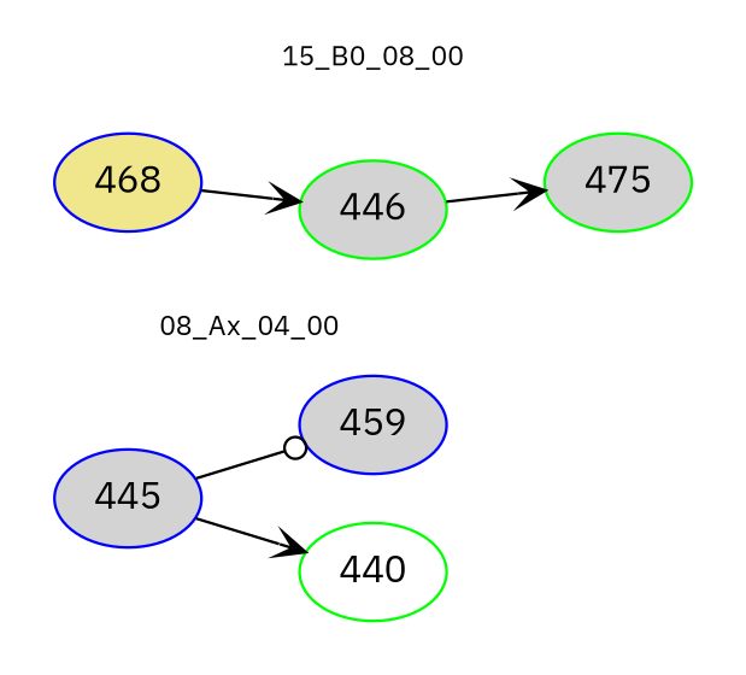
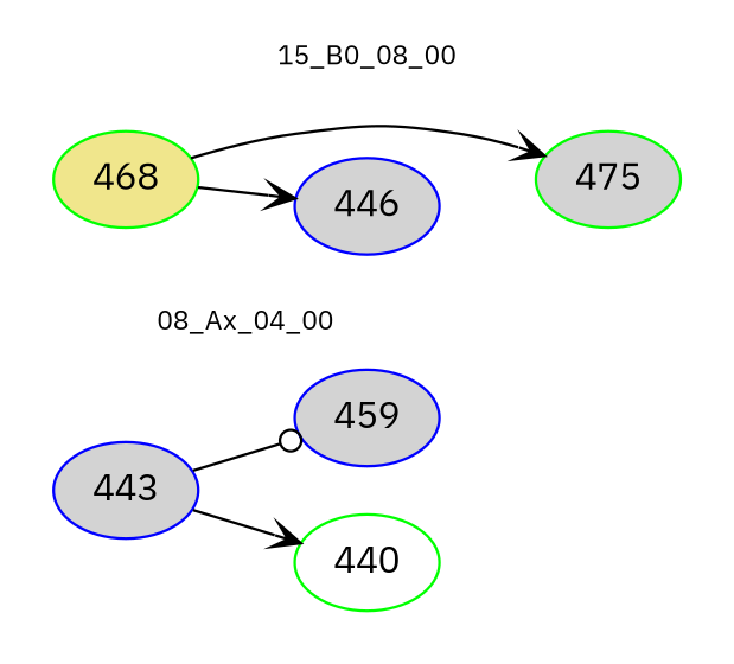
  digraph {
    fontname="IBM Plex Sans"
    rankdir=LR
    node [color=blue fillcolor=lightgrey fontname="IBM Plex Sans" style=filled]
    edge [arrowhead=vee color=black fontname="IBM Plex Sans"]
-   n1 [label=445]
+   n1 [label=443]
    n2 [color=green fillcolor=white label=440]
    n3 [label=459]
-   n4 [fillcolor=khaki label=468]
-   n5 [color=green label=446]
+   n4 [color=green fillcolor=khaki label=468]
+   n5 [label=446]
    n6 [color=green label=475]
    subgraph cluster_1 {
      color=white
      fontsize=10
      label="08_Ax_04_00"
      n1
      n2
      n3
    }
    subgraph cluster_2 {
      color=white
      fontsize=10
      label="15_B0_08_00"
      n4
      n5
      n6
    }
    n1 -> n2
    n1 -> n3 [arrowhead=odot]
    n4 -> n5
-   n5 -> n6
+   n4 -> n6
  }
